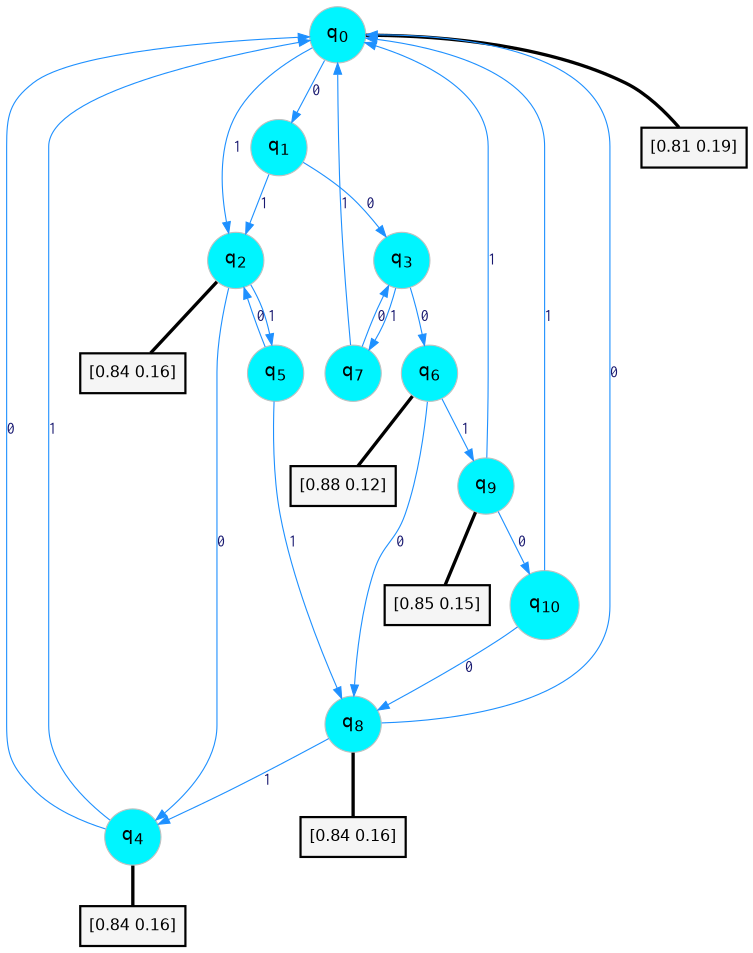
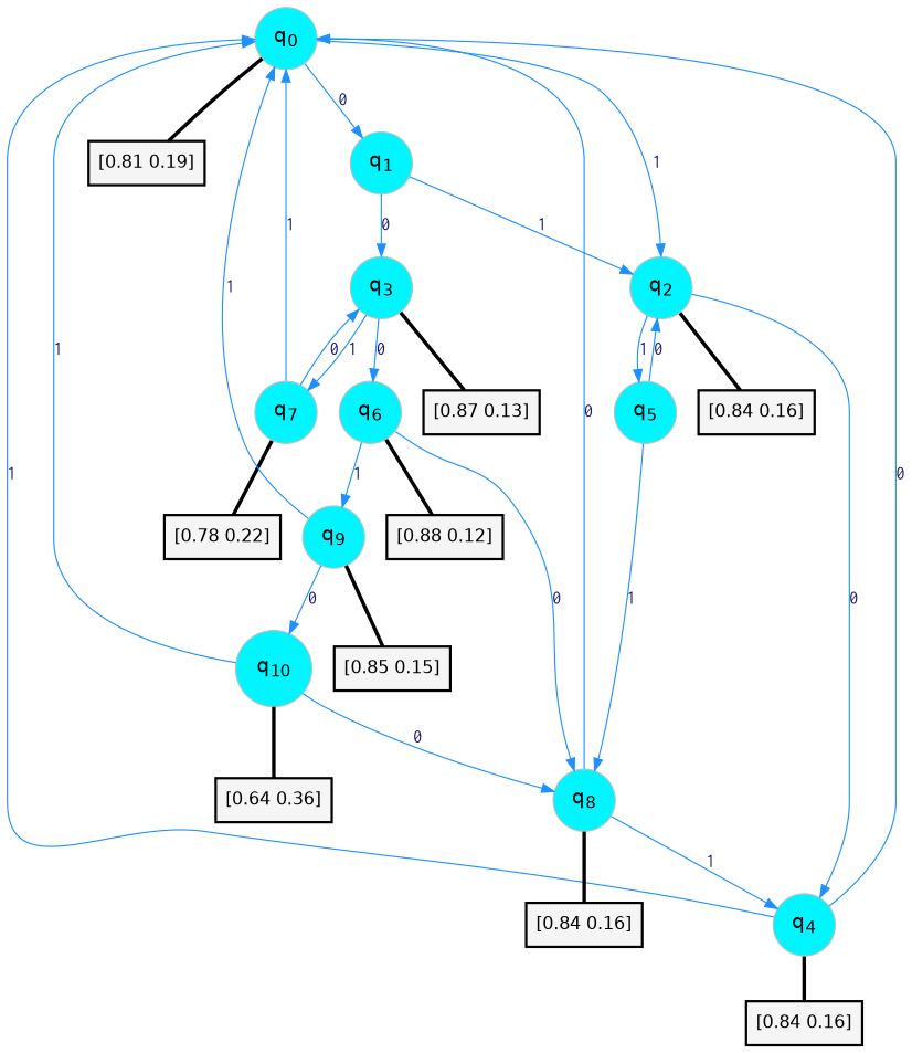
  digraph {
    rankdir=TD
    node [color=gray fillcolor=turquoise1 fontcolor=black fontname=Helvetica fontsize=16 fontweight=bold shape=circle style=filled]
    edge [arrowsize=1 color=dodgerblue1 fontcolor=midnightblue fontname=courier fontweight=bold penwidth=1 style=solid weight=20]
    n1 [label=<q<SUB>0</SUB>>]
    n2 [label=<q<SUB>1</SUB>>]
    n3 [label=<q<SUB>2</SUB>>]
    n4 [color=black fillcolor=whitesmoke fontsize=14 label="[0.81 0.19]" penwidth=2 shape=box]
    n5 [label=<q<SUB>3</SUB>>]
    n6 [label=<q<SUB>4</SUB>>]
    n7 [label=<q<SUB>5</SUB>>]
    n8 [color=black fillcolor=whitesmoke fontsize=14 label="[0.84 0.16]" penwidth=2 shape=box]
    n9 [label=<q<SUB>6</SUB>>]
    n10 [label=<q<SUB>7</SUB>>]
+   n11 [color=black fillcolor=whitesmoke fontsize=14 label="[0.87 0.13]" penwidth=2 shape=box]
    n12 [color=black fillcolor=whitesmoke fontsize=14 label="[0.84 0.16]" penwidth=2 shape=box]
    n13 [label=<q<SUB>8</SUB>>]
    n14 [label=<q<SUB>9</SUB>>]
    n15 [color=black fillcolor=whitesmoke fontsize=14 label="[0.88 0.12]" penwidth=2 shape=box]
+   n16 [color=black fillcolor=whitesmoke fontsize=14 label="[0.78 0.22]" penwidth=2 shape=box]
    n17 [color=black fillcolor=whitesmoke fontsize=14 label="[0.84 0.16]" penwidth=2 shape=box]
    n18 [label=<q<SUB>10</SUB>>]
    n19 [color=black fillcolor=whitesmoke fontsize=14 label="[0.85 0.15]" penwidth=2 shape=box]
+   n20 [color=black fillcolor=whitesmoke fontsize=14 label="[0.64 0.36]" penwidth=2 shape=box]
    n1 -> n2 [label=0]
    n1 -> n3 [label=1]
    n1 -> n4 [arrowhead=none color=black penwidth=3]
    n2 -> n3 [label=1]
    n2 -> n5 [label=0]
    n3 -> n6 [label=0]
    n3 -> n7 [label=1]
    n3 -> n8 [arrowhead=none color=black penwidth=3]
    n5 -> n9 [label=0]
    n5 -> n10 [label=1]
+   n5 -> n11 [arrowhead=none color=black penwidth=3]
    n6 -> n1 [label=0]
    n6 -> n1 [label=1]
    n6 -> n12 [arrowhead=none color=black penwidth=3]
    n7 -> n3 [label=0]
    n7 -> n13 [label=1]
    n9 -> n13 [label=0]
    n9 -> n14 [label=1]
    n9 -> n15 [arrowhead=none color=black penwidth=3]
    n10 -> n1 [label=1]
    n10 -> n5 [label=0]
+   n10 -> n16 [arrowhead=none color=black penwidth=3]
    n13 -> n1 [label=0]
    n13 -> n6 [label=1]
    n13 -> n17 [arrowhead=none color=black penwidth=3]
    n14 -> n1 [label=1]
    n14 -> n18 [label=0]
    n14 -> n19 [arrowhead=none color=black penwidth=3]
    n18 -> n1 [label=1]
    n18 -> n13 [label=0]
+   n18 -> n20 [arrowhead=none color=black penwidth=3]
  }
